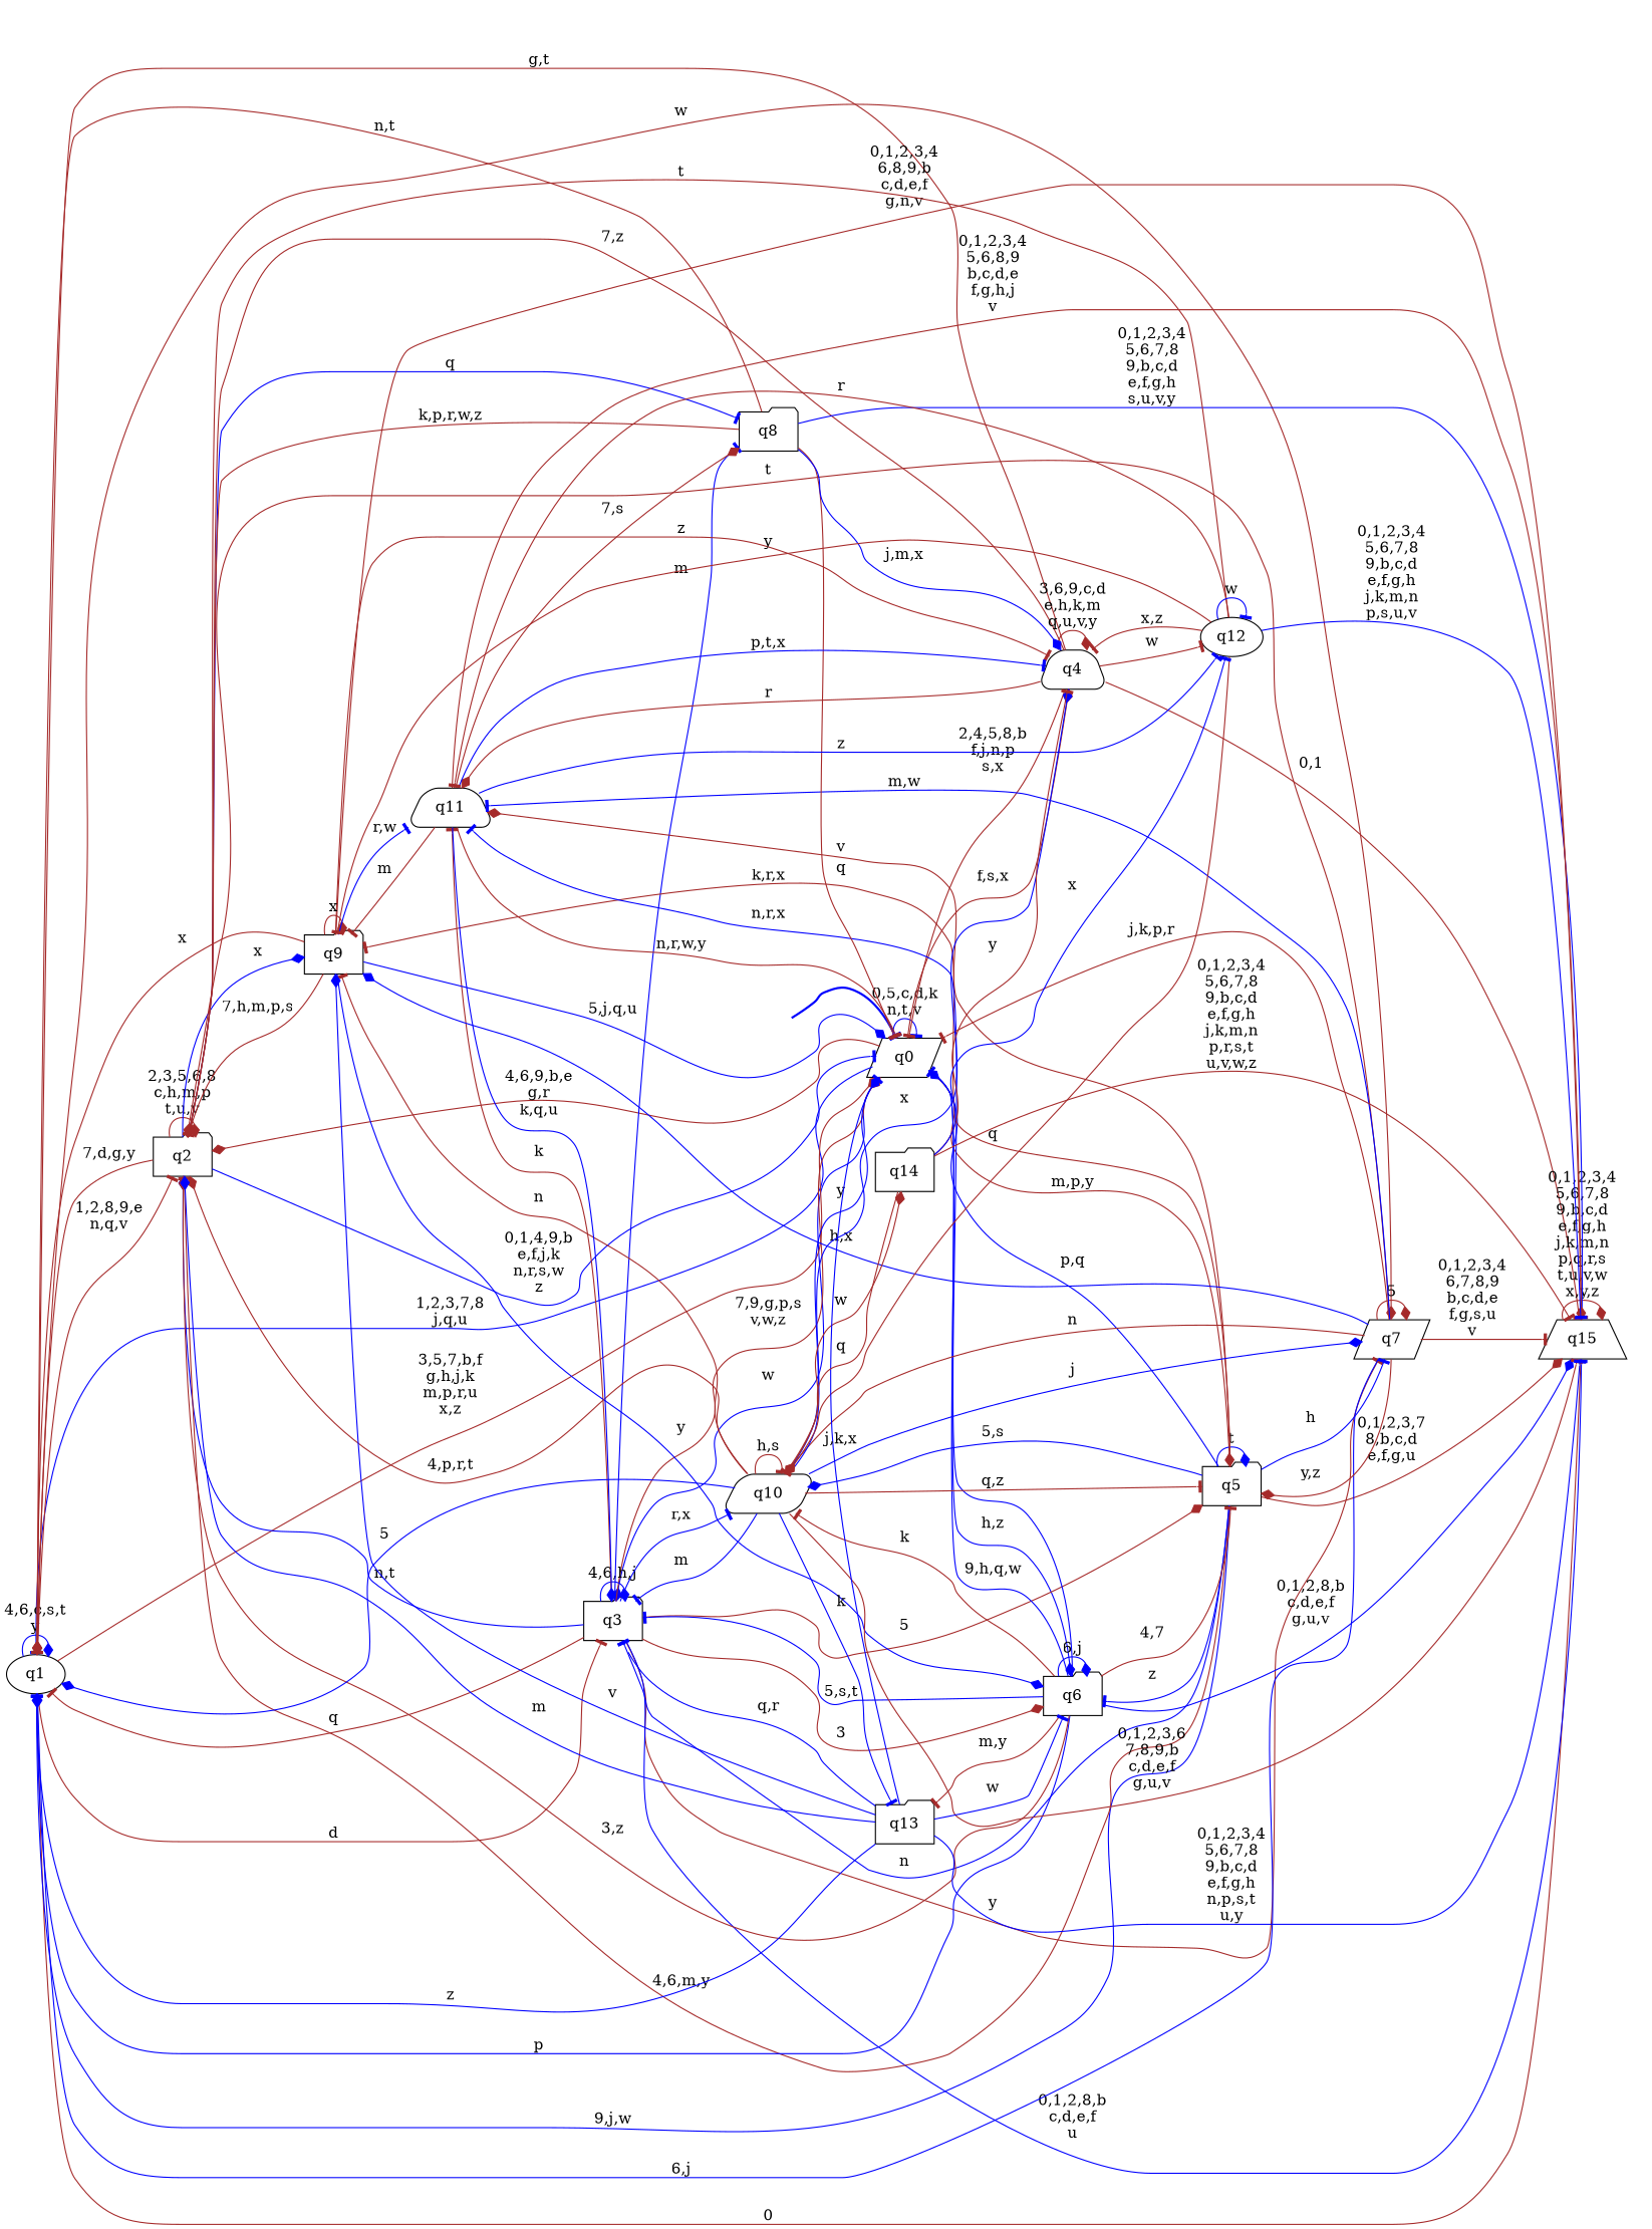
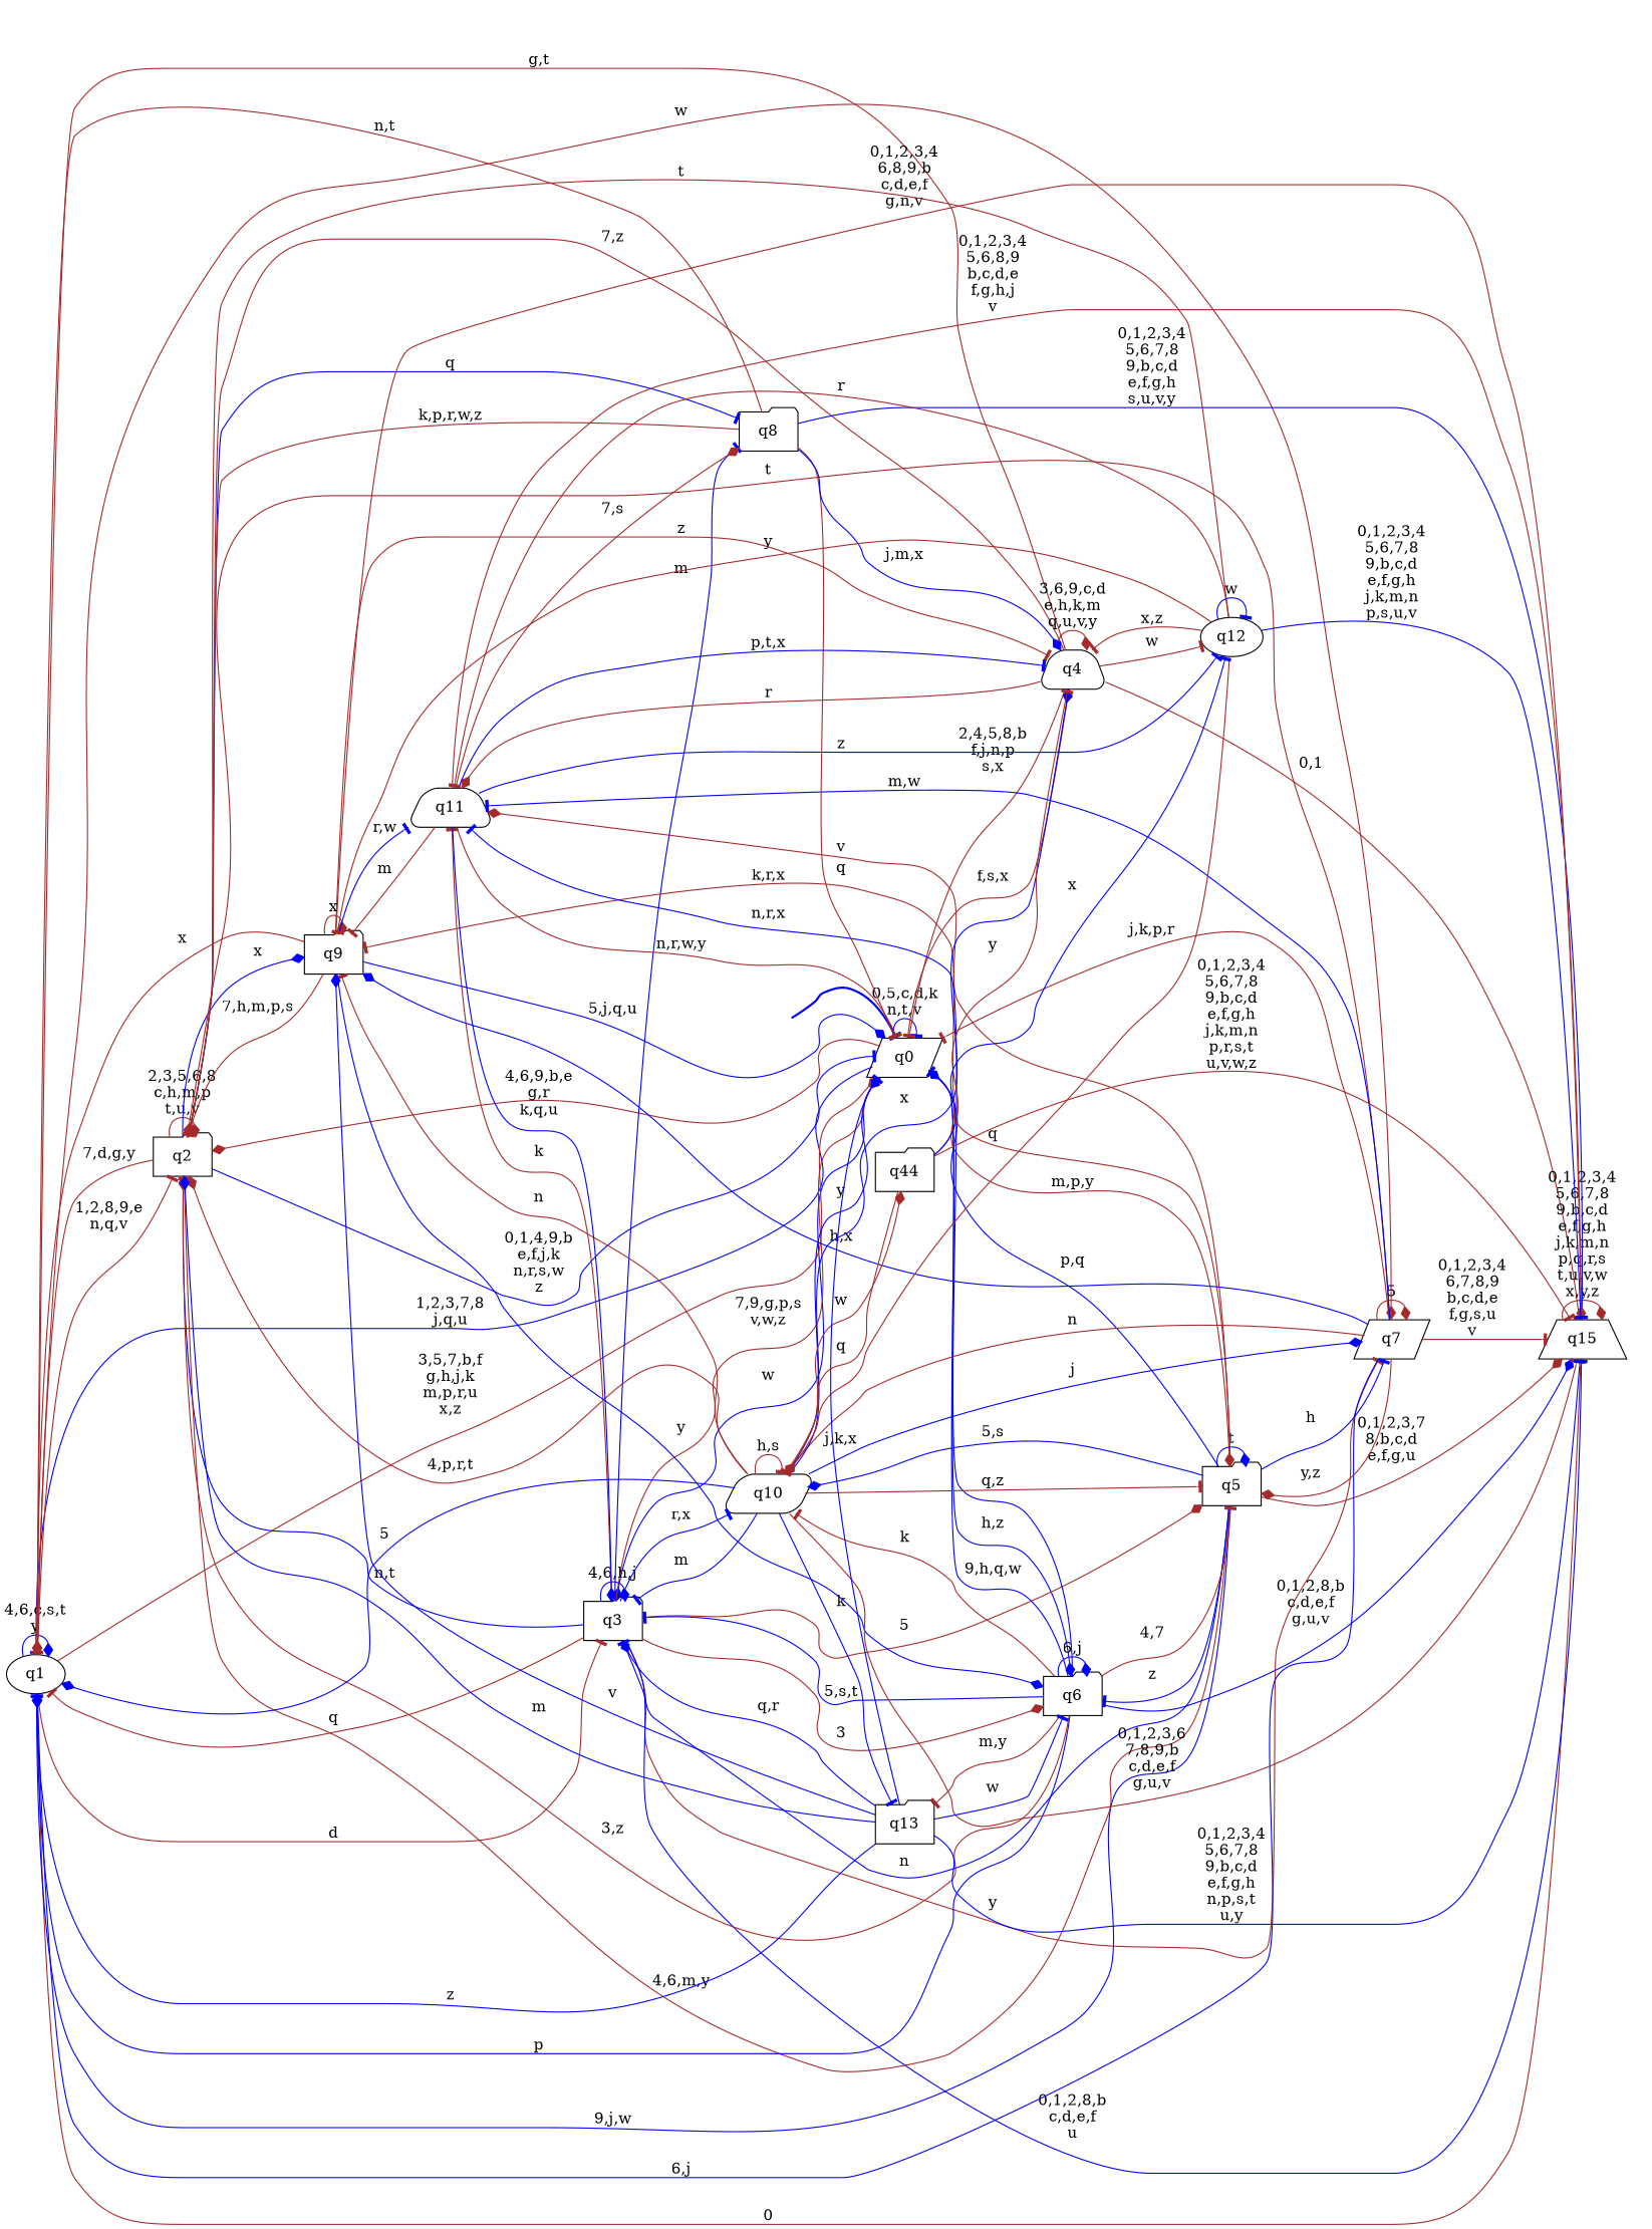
  digraph {
    rankdir=LR
    node [shape=folder style="rounded,filled" color=black fillcolor=white]
    edge [arrowhead=tee color=brown]
    __start0 [height=0 shape=none style=invis width=0 color="" fillcolor=""]
    n2 [label=q0 shape=parallelogram style=filled]
    n3 [label=q1 shape=ellipse style=filled]
    n4 [label=q2]
    n5 [label=q3]
    n6 [label=q4 shape=trapezium]
    n7 [label=q5]
    n8 [label=q6 style=filled]
    n9 [label=q7 shape=parallelogram style=filled]
    n10 [label=q15 shape=trapezium style=filled]
    n11 [label=q8 style=filled]
    n12 [label=q9]
    n13 [label=q10 shape=parallelogram]
    n14 [label=q11 shape=trapezium]
    n15 [label=q12 shape=ellipse]
    n16 [label=q13]
-   n17 [label=q14]
+   n17 [label=q44]
    subgraph cluster_1 {
      nodesep=0.15
      ranksep=0.15
      style=invis
      __start0
      n2
    }
    __start0 -> n2 [color=blue penwidth=2]
    n2 -> n2 [color=blue label="0,5,c,d,k\nn,t,v"]
    n2 -> n3 [color=blue label="1,2,3,7,8\nj,q,u"]
    n2 -> n4 [arrowhead=diamond label="4,6,9,b,e\ng,r"]
    n2 -> n5 [arrowhead=diamond color=blue label=w]
    n2 -> n6 [arrowhead=diamond label="f,s,x"]
    n2 -> n7 [arrowhead=diamond label="m,p,y"]
    n2 -> n8 [arrowhead=diamond color=blue label="h,z"]
    n3 -> n2 [arrowhead=diamond label="3,5,7,b,f\ng,h,j,k\nm,p,r,u\nx,z"]
    n3 -> n3 [arrowhead=diamond color=blue label="4,6,c,s,t\ny"]
    n3 -> n4 [label="1,2,8,9,e\nn,q,v"]
    n3 -> n5 [label=d]
    n3 -> n9 [arrowhead=diamond label=w]
    n3 -> n10 [label=0]
    n4 -> n2 [color=blue label="0,1,4,9,b\ne,f,j,k\nn,r,s,w\nz"]
    n4 -> n3 [arrowhead=diamond label="7,d,g,y"]
    n4 -> n4 [arrowhead=diamond label="2,3,5,6,8\nc,h,m,p\nt,u,v"]
    n4 -> n11 [color=blue label=q]
    n4 -> n12 [arrowhead=diamond color=blue label=x]
    n5 -> n2 [arrowhead=diamond label="7,9,g,p,s\nv,w,z"]
    n5 -> n3 [label=q]
    n5 -> n4 [arrowhead=diamond color=blue label="n,t"]
    n5 -> n5 [arrowhead=diamond color=blue label="4,6,h,j"]
    n5 -> n7 [arrowhead=diamond label=5]
    n5 -> n8 [arrowhead=diamond label=3]
    n5 -> n9 [label=y]
    n5 -> n10 [color=blue label="0,1,2,8,b\nc,d,e,f\nu"]
    n5 -> n11 [color=blue label=m]
    n5 -> n13 [color=blue label="r,x"]
    n5 -> n14 [label=k]
    n6 -> n2 [label="2,4,5,8,b\nf,j,n,p\ns,x"]
    n6 -> n3 [label="g,t"]
    n6 -> n4 [arrowhead=diamond label="7,z"]
    n6 -> n6 [arrowhead=diamond label="3,6,9,c,d\ne,h,k,m\nq,u,v,y"]
    n6 -> n10 [label="0,1"]
    n6 -> n14 [arrowhead=diamond label=r]
    n6 -> n15 [label=w]
    n7 -> n2 [arrowhead=diamond color=blue label="p,q"]
    n7 -> n3 [color=blue label="9,j,w"]
    n7 -> n4 [label="4,6,m,y"]
    n7 -> n5 [color=blue label=n]
    n7 -> n7 [arrowhead=diamond color=blue label=t]
    n7 -> n8 [color=blue label=z]
    n7 -> n9 [color=blue label=h]
    n7 -> n10 [arrowhead=diamond label="0,1,2,3,7\n8,b,c,d\ne,f,g,u"]
    n7 -> n12 [label="k,r,x"]
    n7 -> n13 [arrowhead=diamond color=blue label="5,s"]
    n7 -> n14 [arrowhead=diamond label=v]
    n8 -> n2 [color=blue label="9,h,q,w"]
    n8 -> n3 [color=blue label=p]
    n8 -> n4 [arrowhead=diamond label="3,z"]
    n8 -> n5 [color=blue label="5,s,t"]
    n8 -> n7 [label="4,7"]
    n8 -> n8 [arrowhead=diamond color=blue label="6,j"]
    n8 -> n10 [arrowhead=diamond color=blue label="0,1,2,8,b\nc,d,e,f\ng,u,v"]
    n8 -> n13 [label=k]
    n8 -> n14 [color=blue label="n,r,x"]
    n8 -> n16 [label="m,y"]
    n9 -> n2 [label="j,k,p,r"]
    n9 -> n3 [arrowhead=diamond color=blue label="6,j"]
    n9 -> n4 [arrowhead=diamond label=t]
    n9 -> n7 [arrowhead=diamond label="y,z"]
    n9 -> n9 [arrowhead=diamond label=5]
    n9 -> n10 [label="0,1,2,3,4\n6,7,8,9\nb,c,d,e\nf,g,s,u\nv"]
    n9 -> n12 [arrowhead=diamond color=blue label="h,x"]
    n9 -> n13 [arrowhead=diamond label=n]
    n9 -> n14 [color=blue label="m,w"]
    n10 -> n10 [arrowhead=diamond label="0,1,2,3,4\n5,6,7,8\n9,b,c,d\ne,f,g,h\nj,k,m,n\np,q,r,s\nt,u,v,w\nx,y,z"]
    n11 -> n2 [label=q]
    n11 -> n3 [arrowhead=diamond label="n,t"]
    n11 -> n4 [label="k,p,r,w,z"]
    n11 -> n6 [arrowhead=diamond color=blue label="j,m,x"]
    n11 -> n10 [color=blue label="0,1,2,3,4\n5,6,7,8\n9,b,c,d\ne,f,g,h\ns,u,v,y"]
    n12 -> n2 [arrowhead=diamond color=blue label="5,j,q,u"]
    n12 -> n3 [arrowhead=diamond label=x]
    n12 -> n4 [arrowhead=diamond label="7,h,m,p,s"]
    n12 -> n6 [label=z]
    n12 -> n8 [arrowhead=diamond color=blue label=y]
    n12 -> n10 [arrowhead=diamond label="0,1,2,3,4\n6,8,9,b\nc,d,e,f\ng,n,v"]
    n12 -> n12 [arrowhead=diamond label=x]
    n12 -> n14 [color=blue label="r,w"]
    n13 -> n2 [color=blue label=y]
    n13 -> n3 [arrowhead=diamond color=blue label=5]
    n13 -> n4 [arrowhead=diamond label="4,p,r,t"]
    n13 -> n5 [color=blue label=m]
    n13 -> n6 [arrowhead=diamond color=blue label=x]
    n13 -> n7 [label="q,z"]
    n13 -> n9 [arrowhead=diamond color=blue label=j]
    n13 -> n10 [label="0,1,2,3,6\n7,8,9,b\nc,d,e,f\ng,u,v"]
    n13 -> n12 [label=n]
    n13 -> n13 [label="h,s"]
    n13 -> n16 [color=blue label=k]
    n13 -> n17 [arrowhead=diamond label=w]
    n14 -> n2 [label="n,r,w,y"]
    n14 -> n5 [arrowhead=diamond color=blue label="k,q,u"]
    n14 -> n6 [color=blue label="p,t,x"]
    n14 -> n10 [label="0,1,2,3,4\n5,6,8,9\nb,c,d,e\nf,g,h,j\nv"]
    n14 -> n11 [arrowhead=diamond label="7,s"]
    n14 -> n12 [label=m]
    n14 -> n15 [color=blue label=z]
    n15 -> n4 [arrowhead=diamond label=t]
    n15 -> n6 [label="x,z"]
    n15 -> n10 [color=blue label="0,1,2,3,4\n5,6,7,8\n9,b,c,d\ne,f,g,h\nj,k,m,n\np,s,u,v"]
    n15 -> n12 [label=y]
    n15 -> n13 [arrowhead=diamond label=q]
    n15 -> n14 [label=r]
    n15 -> n15 [color=blue label=w]
    n16 -> n2 [arrowhead=diamond color=blue label="j,k,x"]
    n16 -> n3 [arrowhead=diamond color=blue label=z]
    n16 -> n4 [arrowhead=diamond color=blue label=m]
-   n16 -> n5 [color=blue label="q,r"]
+   n16 -> n5 [arrowhead=diamond color=blue label="q,r"]
    n16 -> n8 [color=blue label=w]
    n16 -> n10 [color=blue label="0,1,2,3,4\n5,6,7,8\n9,b,c,d\ne,f,g,h\nn,p,s,t\nu,y"]
    n16 -> n12 [arrowhead=diamond color=blue label=v]
    n17 -> n6 [label=y]
    n17 -> n10 [label="0,1,2,3,4\n5,6,7,8\n9,b,c,d\ne,f,g,h\nj,k,m,n\np,r,s,t\nu,v,w,z"]
    n17 -> n13 [label=q]
    n17 -> n15 [color=blue label=x]
  }
